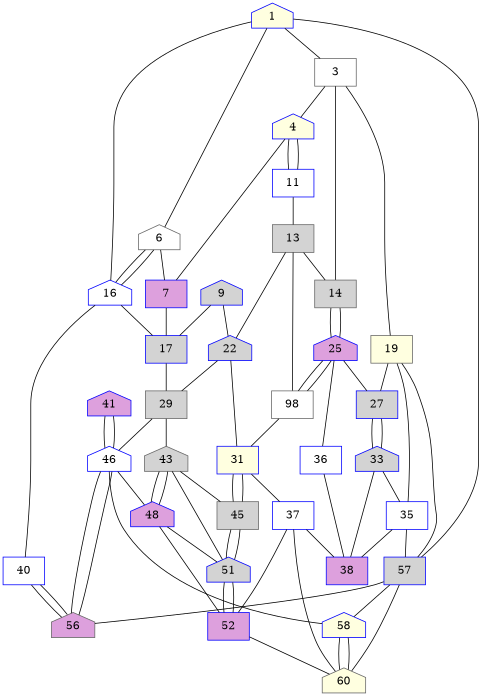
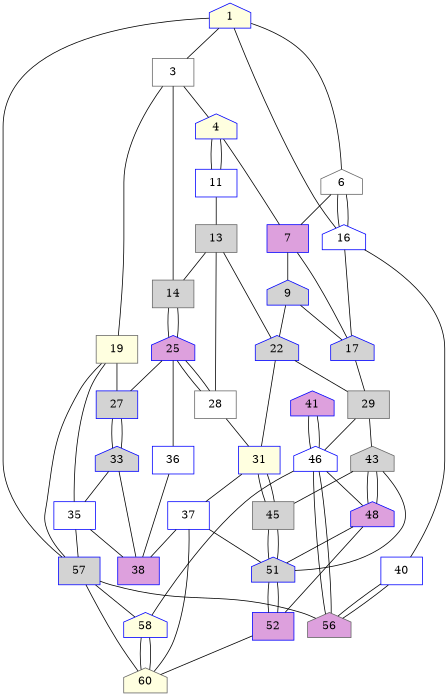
  graph {
    node [color=blue fillcolor=lightgrey shape=box style=filled]
    1 [fillcolor=lightyellow shape=house super="+2"]
    3 [color=gray40 fillcolor=white super="+15"]
    6 [color=gray40 fillcolor=white shape=house]
    16 [fillcolor=white shape=house super="+18"]
    n5 [label=57 super="+57"]
    4 [fillcolor=lightyellow shape=house super="+5"]
    14 [color=gray40]
    19 [color=gray40 fillcolor=lightyellow super="+20"]
    7 [fillcolor=plum super="+8"]
-   17 [super="+24"]
+   17 [shape=house super="+24"]
    40 [fillcolor=white]
    60 [color=gray40 fillcolor=lightyellow shape=house super="+61"]
    56 [color=gray40 fillcolor=plum shape=house]
    58 [fillcolor=lightyellow shape=house]
    11 [fillcolor=white super="+12"]
    25 [fillcolor=plum shape=house super="+26"]
    27
    35 [fillcolor=white super="+49"]
    9 [shape=house super="+21"]
    13 [color=gray40 super="+23"]
    22 [shape=house super="+30"]
    29 [color=gray40 super="+42"]
    31 [fillcolor=lightyellow super="+32"]
-   28 [color=gray40 fillcolor=white label=98]
+   28 [color=gray40 fillcolor=white]
    36 [fillcolor=white]
    43 [color=gray40 shape=house super="+44"]
    46 [fillcolor=white shape=house super="+47"]
    33 [shape=house super="+34"]
    38 [fillcolor=plum super="+39"]
    37 [fillcolor=white super="+53"]
    45 [color=gray40]
    41 [fillcolor=plum shape=house]
    48 [fillcolor=plum shape=house super="+55"]
    51 [shape=house super="+54"]
    52 [fillcolor=plum super="+59"]
    1 -- 3
    1 -- 6
    1 -- 16
    1 -- n5
    3 -- 4
    3 -- 14
    3 -- 19 [weight=2]
    6 -- 16
    6 -- 16
    6 -- 7
    16 -- 17
    16 -- 40
    n5 -- 60
    n5 -- 56
    n5 -- 58
    4 -- 7
    4 -- 11
    4 -- 11
    14 -- 25
    14 -- 25
    19 -- n5
    19 -- 27
    19 -- 35
    7 -- 17
+   7 -- 9
    17 -- 29
    40 -- 56
    40 -- 56
    58 -- 60
    58 -- 60
    11 -- 13
    25 -- 27
    25 -- 28
    25 -- 28
    25 -- 36
    27 -- 33
    27 -- 33
    35 -- n5
    35 -- 38
    9 -- 17
    9 -- 22
    13 -- 14
    13 -- 22
    13 -- 28
    22 -- 29
    22 -- 31
    29 -- 43
    29 -- 46
    31 -- 37
    31 -- 45
    31 -- 45
    28 -- 31
    36 -- 38
    43 -- 45
    43 -- 48
    43 -- 48
    43 -- 51
    46 -- 56
    46 -- 56
    46 -- 58
    46 -- 48
    33 -- 35
    33 -- 38
    37 -- 60
    37 -- 38
-   37 -- 52
+   37 -- 51
    45 -- 51
    45 -- 51
    41 -- 46
    41 -- 46
    48 -- 51
    48 -- 52
    51 -- 52
    51 -- 52
    52 -- 60
  }
